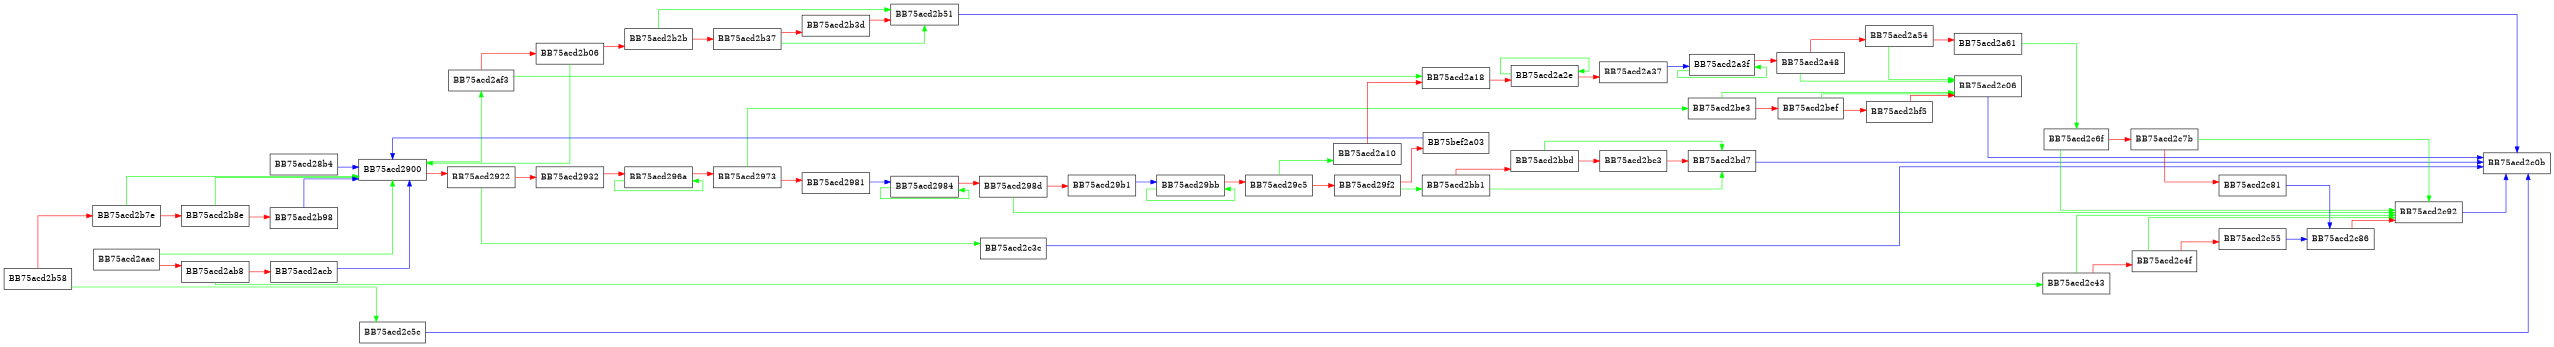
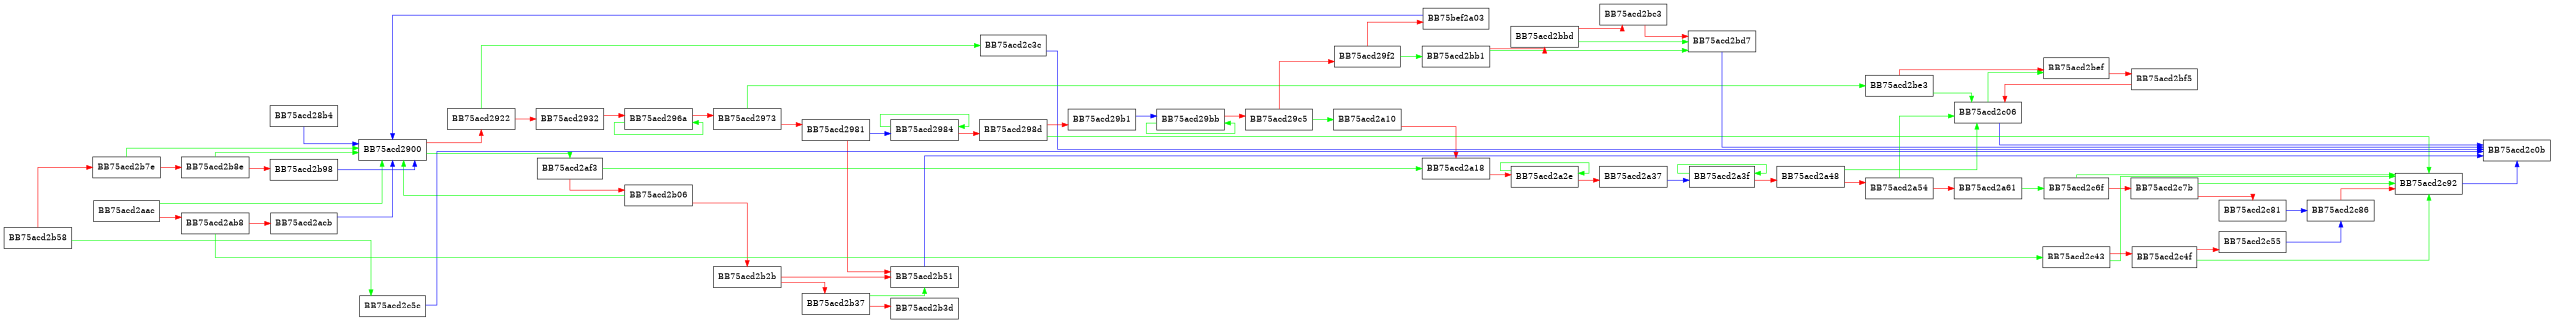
  digraph {
    rankdir=LR
    splines=ortho
    node [shape=box]
    edge [color=red]
    BB75acd28b4
    BB75acd2900
    BB75acd2af3
    BB75acd2922
    BB75acd2a18
    BB75acd2b06
    BB75acd2c3c
    BB75acd2932
    BB75acd2a2e
    BB75acd2b2b
    BB75acd2c0b
    BB75acd296a
    BB75acd2973
    BB75acd2be3
    BB75acd2981
    BB75acd2c06
    BB75acd2bef
    BB75acd2984
    BB75acd2bf5
    BB75acd298d
    BB75acd2c92
    BB75acd29b1
    BB75acd29bb
    BB75acd29c5
    BB75acd2a10
    BB75acd29f2
    BB75acd2bb1
    n28 [label=BB75bef2a03]
    BB75acd2bd7
    BB75acd2bbd
    BB75acd2bc3
    BB75acd2a37
    BB75acd2a3f
    BB75acd2a48
    BB75acd2a54
    BB75acd2a61
    BB75acd2c6f
    BB75acd2c7b
    BB75acd2c81
    BB75acd2b58
    BB75acd2c5c
    BB75acd2b7e
    BB75acd2aac
    BB75acd2ab8
    BB75acd2b8e
    BB75acd2c43
    BB75acd2acb
    BB75acd2c4f
    BB75acd2c55
    BB75acd2b51
    BB75acd2b37
    BB75acd2b3d
    BB75acd2b98
    BB75acd2c86
    BB75acd28b4 -> BB75acd2900 [color=blue]
    BB75acd2900 -> BB75acd2af3 [color=green]
    BB75acd2900 -> BB75acd2922
    BB75acd2af3 -> BB75acd2a18 [color=green]
    BB75acd2af3 -> BB75acd2b06
    BB75acd2922 -> BB75acd2c3c [color=green]
    BB75acd2922 -> BB75acd2932
    BB75acd2a18 -> BB75acd2a2e
    BB75acd2b06 -> BB75acd2900 [color=green]
    BB75acd2b06 -> BB75acd2b2b
    BB75acd2c3c -> BB75acd2c0b [color=blue]
    BB75acd2932 -> BB75acd296a
    BB75acd2a2e -> BB75acd2a2e [color=green]
    BB75acd2a2e -> BB75acd2a37
-   BB75acd2b2b -> BB75acd2b51 [color=green]
+   BB75acd2b2b -> BB75acd2b51
    BB75acd2b2b -> BB75acd2b37
    BB75acd296a -> BB75acd296a [color=green]
    BB75acd296a -> BB75acd2973
    BB75acd2973 -> BB75acd2be3 [color=green]
    BB75acd2973 -> BB75acd2981
    BB75acd2be3 -> BB75acd2c06 [color=green]
    BB75acd2be3 -> BB75acd2bef
    BB75acd2981 -> BB75acd2984 [color=blue]
    BB75acd2c06 -> BB75acd2c0b [color=blue]
-   BB75acd2bef -> BB75acd2c06 [color=green]
+   BB75acd2c06 -> BB75acd2bef [color=green]
    BB75acd2bef -> BB75acd2bf5
    BB75acd2984 -> BB75acd2984 [color=green]
    BB75acd2984 -> BB75acd298d
    BB75acd2bf5 -> BB75acd2c06
    BB75acd298d -> BB75acd2c92 [color=green]
    BB75acd298d -> BB75acd29b1
    BB75acd2c92 -> BB75acd2c0b [color=blue]
    BB75acd29b1 -> BB75acd29bb [color=blue]
    BB75acd29bb -> BB75acd29bb [color=green]
    BB75acd29bb -> BB75acd29c5
    BB75acd29c5 -> BB75acd2a10 [color=green]
    BB75acd29c5 -> BB75acd29f2
    BB75acd2a10 -> BB75acd2a18
    BB75acd29f2 -> BB75acd2bb1 [color=green]
    BB75acd29f2 -> n28
    BB75acd2bb1 -> BB75acd2bd7 [color=green]
    BB75acd2bb1 -> BB75acd2bbd
    n28 -> BB75acd2900 [color=blue]
    BB75acd2bd7 -> BB75acd2c0b [color=blue]
    BB75acd2bbd -> BB75acd2bd7 [color=green]
    BB75acd2bbd -> BB75acd2bc3
    BB75acd2bc3 -> BB75acd2bd7
    BB75acd2a37 -> BB75acd2a3f [color=blue]
    BB75acd2a3f -> BB75acd2a3f [color=green]
    BB75acd2a3f -> BB75acd2a48
    BB75acd2a48 -> BB75acd2c06 [color=green]
    BB75acd2a48 -> BB75acd2a54
    BB75acd2a54 -> BB75acd2c06 [color=green]
    BB75acd2a54 -> BB75acd2a61
    BB75acd2a61 -> BB75acd2c6f [color=green]
    BB75acd2c6f -> BB75acd2c92 [color=green]
    BB75acd2c6f -> BB75acd2c7b
    BB75acd2c7b -> BB75acd2c92 [color=green]
    BB75acd2c7b -> BB75acd2c81
    BB75acd2c81 -> BB75acd2c86 [color=blue]
    BB75acd2b58 -> BB75acd2c5c [color=green]
    BB75acd2b58 -> BB75acd2b7e
    BB75acd2c5c -> BB75acd2c0b [color=blue]
    BB75acd2b7e -> BB75acd2900 [color=green]
    BB75acd2b7e -> BB75acd2b8e
    BB75acd2aac -> BB75acd2900 [color=green]
    BB75acd2aac -> BB75acd2ab8
    BB75acd2ab8 -> BB75acd2c43 [color=green]
    BB75acd2ab8 -> BB75acd2acb
    BB75acd2b8e -> BB75acd2900 [color=green]
    BB75acd2b8e -> BB75acd2b98
    BB75acd2c43 -> BB75acd2c92 [color=green]
    BB75acd2c43 -> BB75acd2c4f
    BB75acd2acb -> BB75acd2900 [color=blue]
    BB75acd2c4f -> BB75acd2c92 [color=green]
    BB75acd2c4f -> BB75acd2c55
    BB75acd2c55 -> BB75acd2c86 [color=blue]
    BB75acd2b51 -> BB75acd2c0b [color=blue]
    BB75acd2b37 -> BB75acd2b51 [color=green]
    BB75acd2b37 -> BB75acd2b3d
-   BB75acd2b3d -> BB75acd2b51
+   BB75acd2981 -> BB75acd2b51
    BB75acd2b98 -> BB75acd2900 [color=blue]
    BB75acd2c86 -> BB75acd2c92
  }
